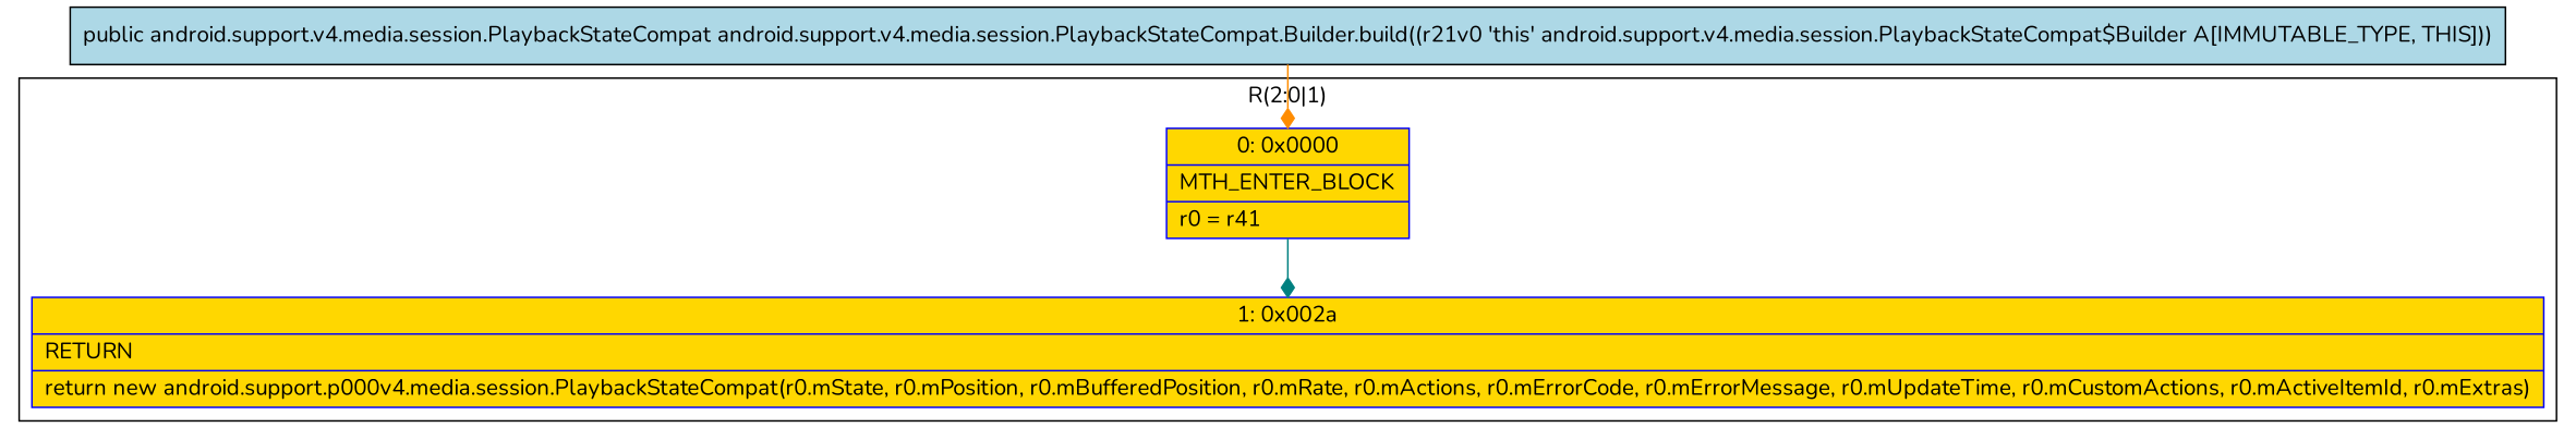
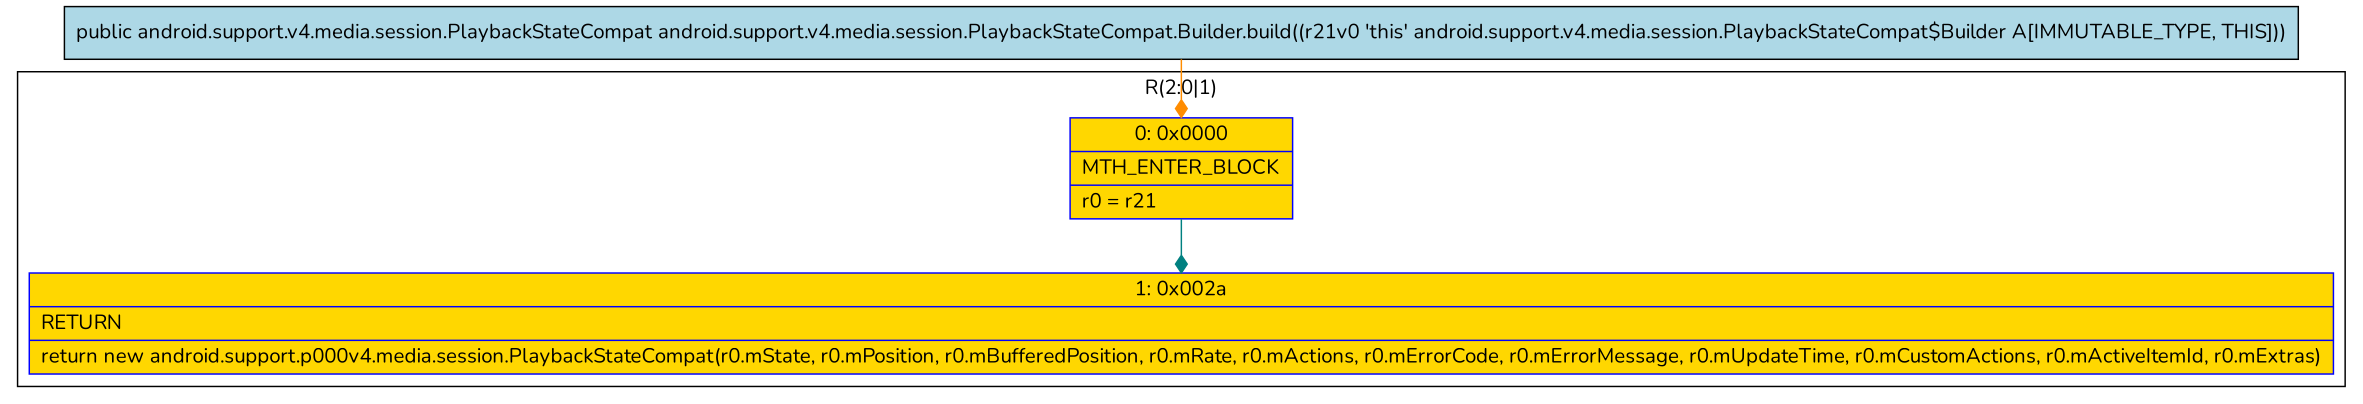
  digraph {
    fontname=Nunito
    node [color=blue shape=record style=filled fillcolor=gold fontname=Nunito]
    edge [arrowhead=diamond fontname=Nunito]
-   n1 [label="{0\:\ 0x0000|MTH_ENTER_BLOCK\l|r0 = r41\l}"]
+   n1 [label="{0\:\ 0x0000|MTH_ENTER_BLOCK\l|r0 = r21\l}"]
    n2 [label="{1\:\ 0x002a|RETURN\l|return new android.support.p000v4.media.session.PlaybackStateCompat(r0.mState, r0.mPosition, r0.mBufferedPosition, r0.mRate, r0.mActions, r0.mErrorCode, r0.mErrorMessage, r0.mUpdateTime, r0.mCustomActions, r0.mActiveItemId, r0.mExtras)\l}"]
    n3 [label="{public android.support.v4.media.session.PlaybackStateCompat android.support.v4.media.session.PlaybackStateCompat.Builder.build((r21v0 'this' android.support.v4.media.session.PlaybackStateCompat$Builder A[IMMUTABLE_TYPE, THIS])) }" fillcolor=lightblue color=""]
    subgraph cluster_1 {
      label="R(2:0|1)"
      n1
      n2
    }
    n1 -> n2 [color=teal]
    n3 -> n1 [color=darkorange]
  }
